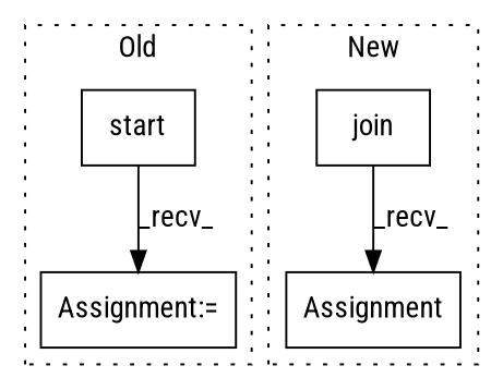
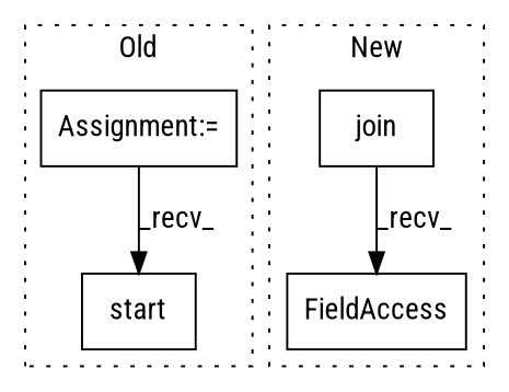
  digraph {
    fontname="Roboto Condensed"
    node [a=32 fontname="Roboto Condensed" shape=box]
    edge [fontname="Roboto Condensed"]
    n1 [l=7 label=start s=1159]
    n2 [a=7 l=1 label="Assignment:=" s=1125]
    n3 [l=6 label=join s=2889]
-   n4 [a=22 l=2 label=Assignment s=2886]
+   n4 [a=22 l=2 label=FieldAccess s=2886]
    subgraph cluster_1 {
      label=Old
      style=dotted
      n1
      n2
    }
    subgraph cluster_2 {
      label=New
      style=dotted
      n3
      n4
    }
-   n1 -> n2 [label=_recv_]
+   n2 -> n1 [label=_recv_]
    n3 -> n4 [label=_recv_]
  }
